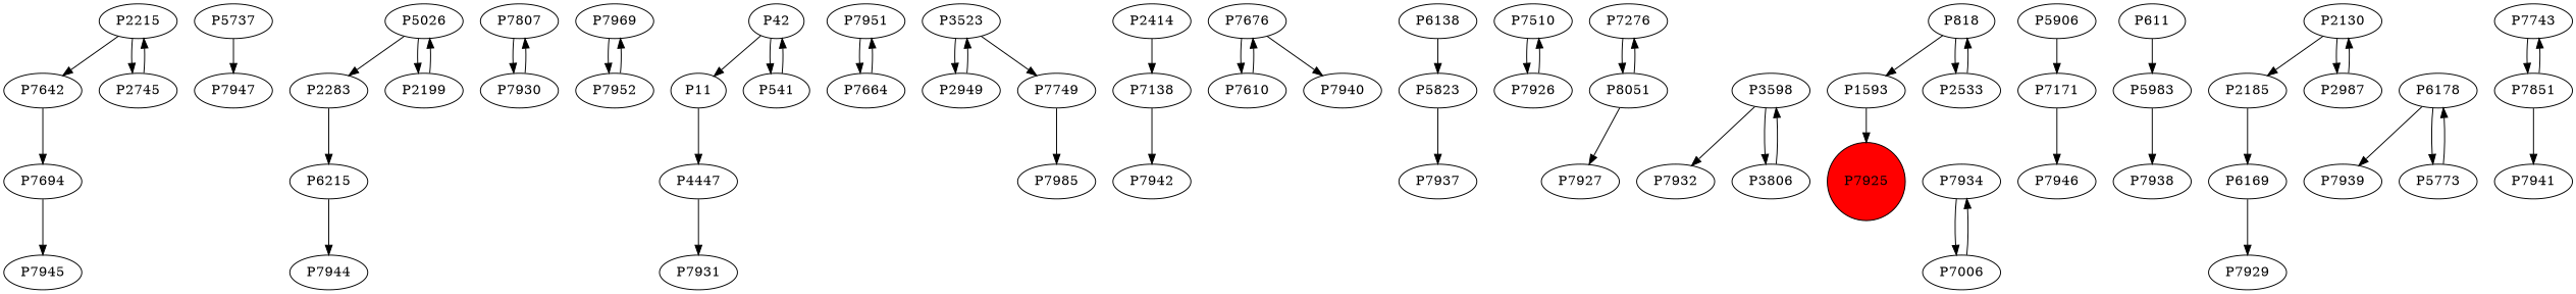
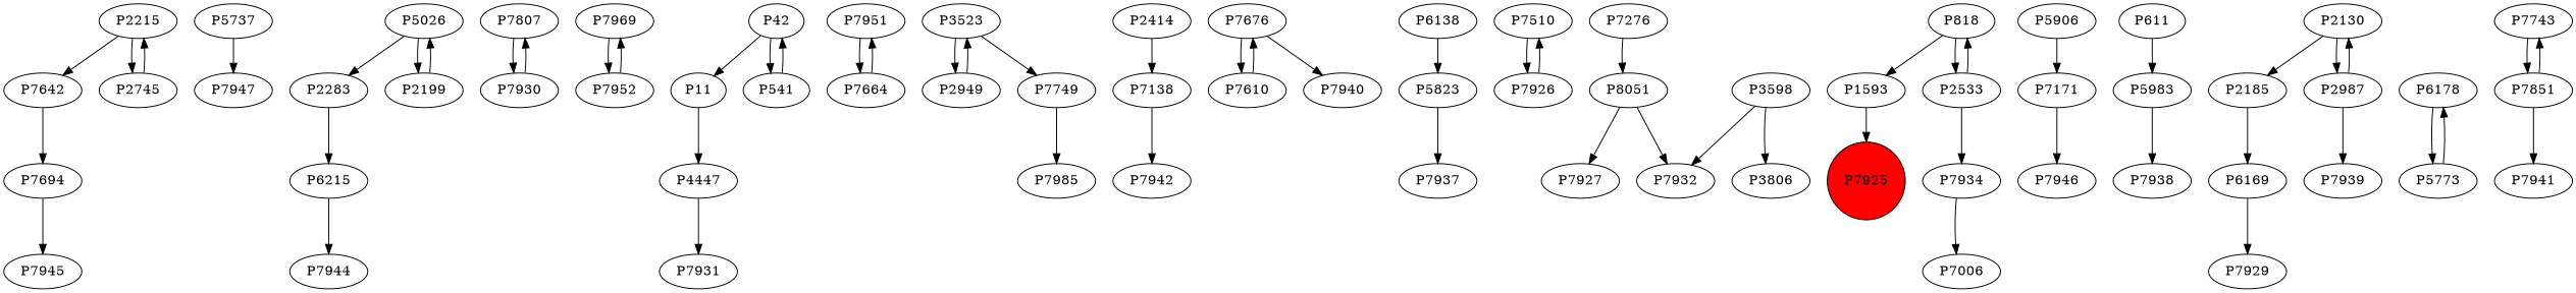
  digraph {
    P7642
    P7694
    P7945
    P5737
    P7947
    P5026
    P2283
    P2199
    P6215
    P7944
    P7807
    P7930
    P7969
    P7952
    P42
    P11
    P541
    P4447
    P7931
    P7951
    P7664
    P3523
    P2949
    P7749
    n25 [label=P7985]
    P7138
    P7942
    P2215
    P2745
    P7676
    P7610
    P7940
    P5823
    P7937
    P7510
    P7926
    P7276
    P8051
    P7927
    P3598
    P7932
    P3806
    P818
    P1593
    P2533
    P7925 [fillcolor=red shape=circle style=filled]
    P7006
    P7934
    P7171
    P7946
    P5906
    P611
    P5983
    P7938
    P6138
    P2185
    P6169
    P7929
    P2130
    P2987
    P6178
    P5773
    P7939
    P7743
    P7851
    P7941
    P2414
    P7642 -> P7694
    P7694 -> P7945
    P5737 -> P7947
    P5026 -> P2283
    P5026 -> P2199
    P2283 -> P6215
    P2199 -> P5026
    P6215 -> P7944
    P7807 -> P7930
    P7930 -> P7807
    P7969 -> P7952
    P7952 -> P7969
    P42 -> P11
    P42 -> P541
    P11 -> P4447
    P541 -> P42
    P4447 -> P7931
    P7951 -> P7664
    P7664 -> P7951
    P3523 -> P2949
    P3523 -> P7749
    P2949 -> P3523
    P7749 -> n25
    P7138 -> P7942
    P2215 -> P7642
    P2215 -> P2745
    P2745 -> P2215
    P7676 -> P7610
    P7676 -> P7940
    P7610 -> P7676
    P5823 -> P7937
    P7510 -> P7926
    P7926 -> P7510
    P7276 -> P8051
-   P8051 -> P7276
+   P8051 -> P7932
    P8051 -> P7927
    P3598 -> P7932
    P3598 -> P3806
-   P3806 -> P3598
    P818 -> P1593
    P818 -> P2533
    P1593 -> P7925
    P2533 -> P818
-   P7006 -> P7934
+   P2533 -> P7934
    P7934 -> P7006
    P7171 -> P7946
    P5906 -> P7171
    P611 -> P5983
    P5983 -> P7938
    P6138 -> P5823
    P2185 -> P6169
    P6169 -> P7929
    P2130 -> P2185
    P2130 -> P2987
    P2987 -> P2130
    P6178 -> P5773
-   P6178 -> P7939
+   P2987 -> P7939
    P5773 -> P6178
    P7743 -> P7851
    P7851 -> P7743
    P7851 -> P7941
    P2414 -> P7138
  }
